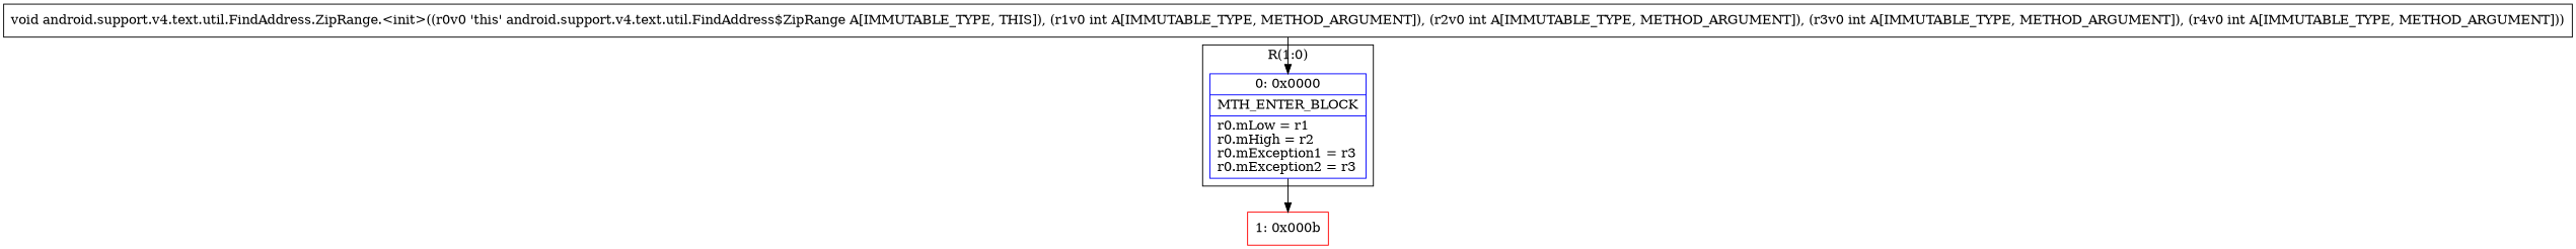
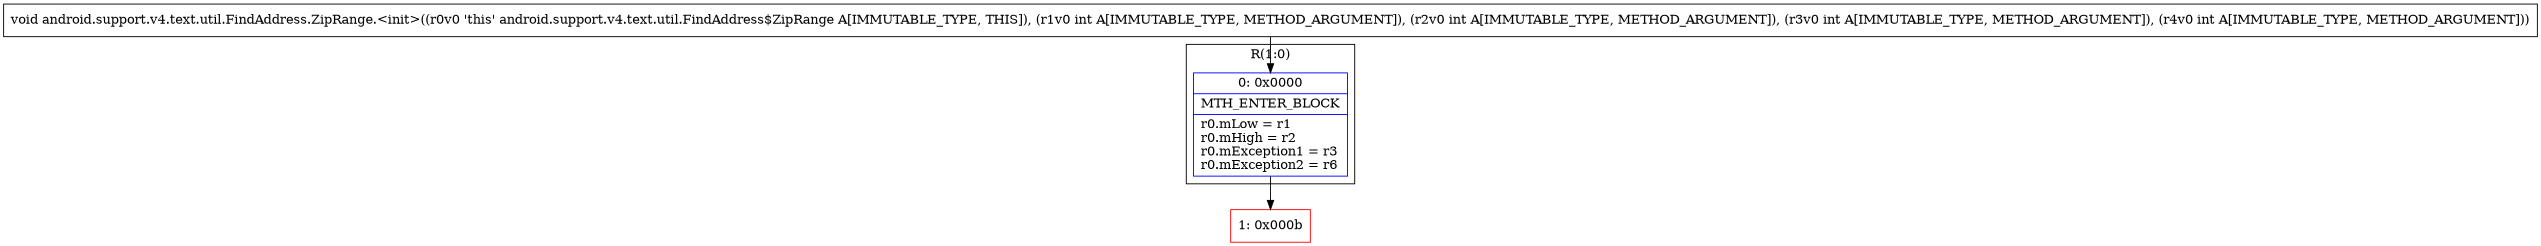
  digraph {
    node [shape=record]
-   n1 [color=blue label="{0\:\ 0x0000|MTH_ENTER_BLOCK\l|r0.mLow = r1\lr0.mHigh = r2\lr0.mException1 = r3\lr0.mException2 = r3\l}"]
+   n1 [color=blue label="{0\:\ 0x0000|MTH_ENTER_BLOCK\l|r0.mLow = r1\lr0.mHigh = r2\lr0.mException1 = r3\lr0.mException2 = r6\l}"]
    n2 [color=red label="{1\:\ 0x000b}"]
    n3 [label="{void android.support.v4.text.util.FindAddress.ZipRange.\<init\>((r0v0 'this' android.support.v4.text.util.FindAddress$ZipRange A[IMMUTABLE_TYPE, THIS]), (r1v0 int A[IMMUTABLE_TYPE, METHOD_ARGUMENT]), (r2v0 int A[IMMUTABLE_TYPE, METHOD_ARGUMENT]), (r3v0 int A[IMMUTABLE_TYPE, METHOD_ARGUMENT]), (r4v0 int A[IMMUTABLE_TYPE, METHOD_ARGUMENT])) }"]
    subgraph cluster_1 {
      label="R(1:0)"
      n1
    }
    n1 -> n2
    n3 -> n1
  }
